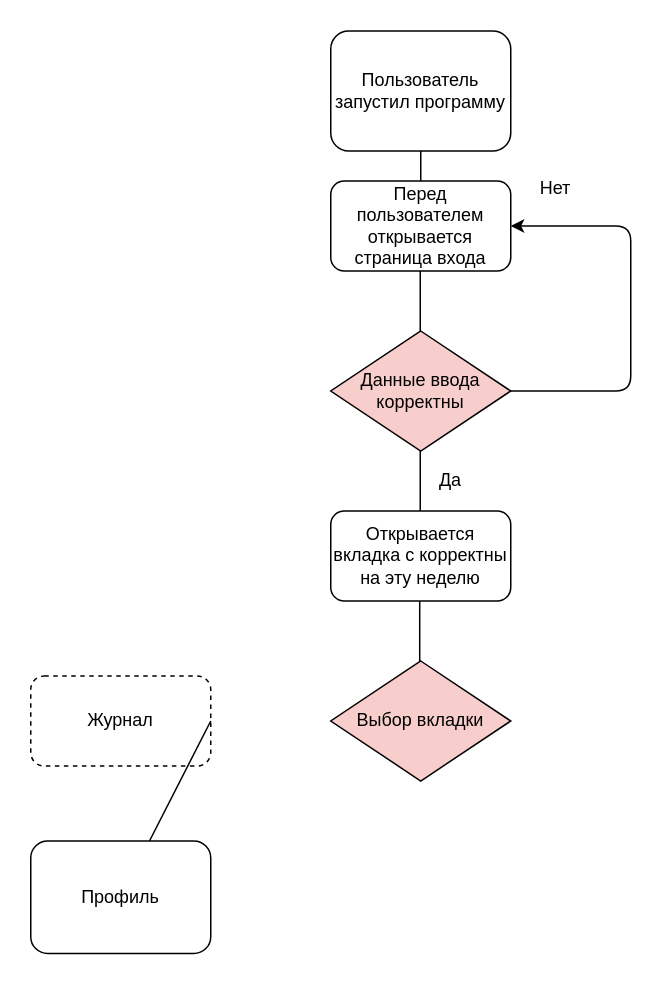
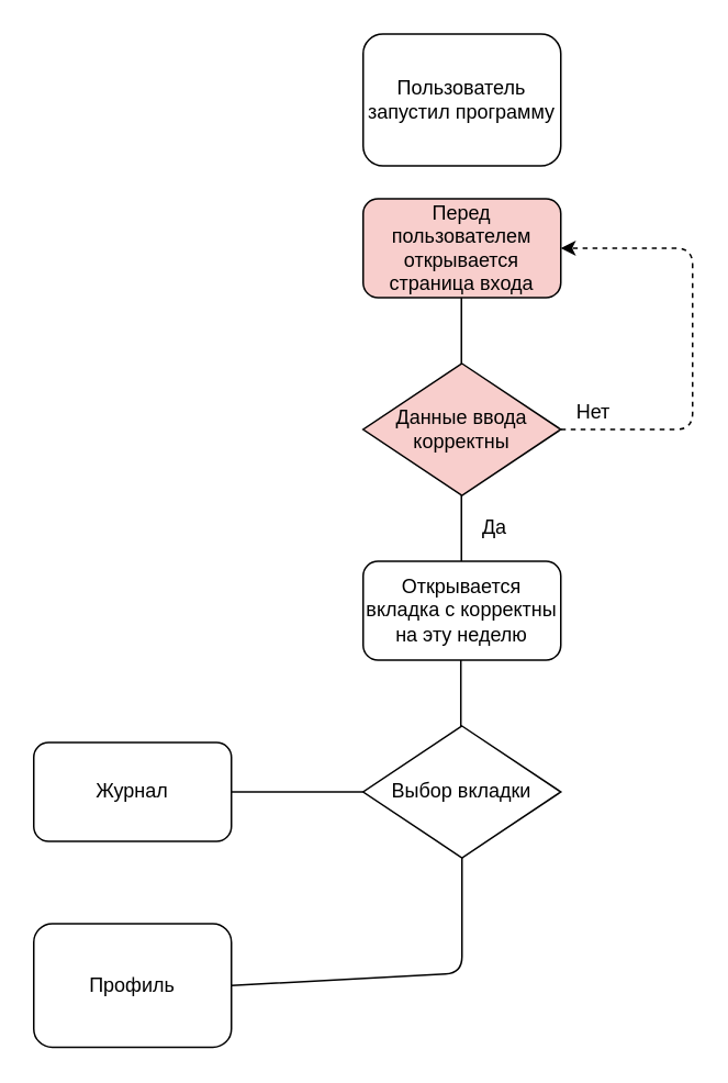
  <mxCell id="0" />
  <mxCell id="1" parent="0" />
  <mxCell id="2" value="Пользователь запустил программу" style="rounded=1;whiteSpace=wrap;html=1;" vertex="1" parent="1"><mxGeometry x="220" y="20" width="120" height="80" as="geometry" /></mxCell>
- <mxCell id="3" value="Перед пользователем открывается страница входа" style="rounded=1;whiteSpace=wrap;html=1;" vertex="1" parent="1"><mxGeometry x="220" y="120" width="120" height="60" as="geometry" /></mxCell>
- <mxCell id="4" value="" style="endArrow=none;html=1;entryX=0.5;entryY=1;entryDx=0;entryDy=0;exitX=0.5;exitY=0;exitDx=0;exitDy=0;" edge="1" parent="1" source="3" target="2"><mxGeometry width="50" height="50" relative="1" as="geometry"><mxPoint x="240" y="260" as="sourcePoint" /><mxPoint x="290" y="210" as="targetPoint" /></mxGeometry></mxCell>
+ <mxCell id="3" value="Перед пользователем открывается страница входа" style="rounded=1;whiteSpace=wrap;html=1;fillColor=#f8cecc;" vertex="1" parent="1"><mxGeometry x="220" y="120" width="120" height="60" as="geometry" /></mxCell>
  <mxCell id="5" value="Данные ввода корректны" style="rhombus;whiteSpace=wrap;html=1;fillColor=#f8cecc;" vertex="1" parent="1"><mxGeometry x="220" y="220" width="120" height="80" as="geometry" /></mxCell>
  <mxCell id="6" value="" style="endArrow=none;html=1;entryX=0.5;entryY=1;entryDx=0;entryDy=0;exitX=0.5;exitY=0;exitDx=0;exitDy=0;" edge="1" parent="1"><mxGeometry width="50" height="50" relative="1" as="geometry"><mxPoint x="279.66" y="220" as="sourcePoint" /><mxPoint x="279.66" y="180" as="targetPoint" /></mxGeometry></mxCell>
- <mxCell id="7" value="Нет" style="text;html=1;strokeColor=none;fillColor=none;align=center;verticalAlign=middle;whiteSpace=wrap;rounded=0;" vertex="1" parent="1"><mxGeometry x="350" y="115" width="40" height="20" as="geometry" /></mxCell>
- <mxCell id="8" value="" style="endArrow=classic;html=1;exitX=1;exitY=0.5;exitDx=0;exitDy=0;entryX=1;entryY=0.5;entryDx=0;entryDy=0;" edge="1" parent="1" source="5" target="3"><mxGeometry width="50" height="50" relative="1" as="geometry"><mxPoint x="360" y="260" as="sourcePoint" /><mxPoint x="410" y="210" as="targetPoint" /><Array as="points"><mxPoint x="420" y="260" /><mxPoint x="420" y="150" /></Array></mxGeometry></mxCell>
+ <mxCell id="7" value="Нет" style="text;html=1;strokeColor=none;fillColor=none;align=center;verticalAlign=middle;whiteSpace=wrap;rounded=0;" vertex="1" parent="1"><mxGeometry x="340" y="240" width="40" height="20" as="geometry" /></mxCell>
+ <mxCell id="8" value="" style="endArrow=classic;html=1;exitX=1;exitY=0.5;exitDx=0;exitDy=0;entryX=1;entryY=0.5;entryDx=0;entryDy=0;dashed=1;" edge="1" parent="1" source="5" target="3"><mxGeometry width="50" height="50" relative="1" as="geometry"><mxPoint x="360" y="260" as="sourcePoint" /><mxPoint x="410" y="210" as="targetPoint" /><Array as="points"><mxPoint x="420" y="260" /><mxPoint x="420" y="150" /></Array></mxGeometry></mxCell>
  <mxCell id="9" value="Открывается вкладка с корректны на эту неделю" style="rounded=1;whiteSpace=wrap;html=1;" vertex="1" parent="1"><mxGeometry x="220" y="340" width="120" height="60" as="geometry" /></mxCell>
  <mxCell id="10" value="" style="endArrow=none;html=1;entryX=0.5;entryY=1;entryDx=0;entryDy=0;exitX=0.5;exitY=0;exitDx=0;exitDy=0;" edge="1" parent="1"><mxGeometry width="50" height="50" relative="1" as="geometry"><mxPoint x="279.66" y="340" as="sourcePoint" /><mxPoint x="279.66" y="300" as="targetPoint" /></mxGeometry></mxCell>
  <mxCell id="11" value="Да" style="text;html=1;strokeColor=none;fillColor=none;align=center;verticalAlign=middle;whiteSpace=wrap;rounded=0;" vertex="1" parent="1"><mxGeometry x="280" y="310" width="40" height="20" as="geometry" /></mxCell>
- <mxCell id="12" value="Выбор вкладки" style="rhombus;whiteSpace=wrap;html=1;fillColor=#f8cecc;" vertex="1" parent="1"><mxGeometry x="220" y="440" width="120" height="80" as="geometry" /></mxCell>
+ <mxCell id="12" value="Выбор вкладки" style="rhombus;whiteSpace=wrap;html=1;" vertex="1" parent="1"><mxGeometry x="220" y="440" width="120" height="80" as="geometry" /></mxCell>
  <mxCell id="13" value="" style="endArrow=none;html=1;entryX=0.5;entryY=1;entryDx=0;entryDy=0;exitX=0.5;exitY=0;exitDx=0;exitDy=0;" edge="1" parent="1"><mxGeometry width="50" height="50" relative="1" as="geometry"><mxPoint x="279.31" y="440" as="sourcePoint" /><mxPoint x="279.31" y="400" as="targetPoint" /></mxGeometry></mxCell>
- <mxCell id="14" value="Журнал" style="rounded=1;whiteSpace=wrap;html=1;dashed=1;" vertex="1" parent="1"><mxGeometry x="20" y="450" width="120" height="60" as="geometry" /></mxCell>
+ <mxCell id="14" value="Журнал" style="rounded=1;whiteSpace=wrap;html=1;" vertex="1" parent="1"><mxGeometry x="20" y="450" width="120" height="60" as="geometry" /></mxCell>
  <mxCell id="15" value="Профиль" style="rounded=1;whiteSpace=wrap;html=1;" vertex="1" parent="1"><mxGeometry x="20" y="560" width="120" height="75" as="geometry" /></mxCell>
- <mxCell id="16" value="" style="endArrow=none;html=1;exitX=1;exitY=0.5;exitDx=0;exitDy=0;" edge="1" parent="1" source="14" target="15"><mxGeometry width="50" height="50" relative="1" as="geometry"><mxPoint x="240" y="530" as="sourcePoint" /><mxPoint x="210" y="440" as="targetPoint" /></mxGeometry></mxCell>
+ <mxCell id="16" value="" style="endArrow=none;html=1;exitX=1;exitY=0.5;exitDx=0;exitDy=0;" edge="1" parent="1" source="14" target="12"><mxGeometry width="50" height="50" relative="1" as="geometry"><mxPoint x="240" y="530" as="sourcePoint" /><mxPoint x="210" y="440" as="targetPoint" /></mxGeometry></mxCell>
+ <mxCell id="17" value="" style="endArrow=none;html=1;entryX=0.5;entryY=1;entryDx=0;entryDy=0;exitX=1;exitY=0.5;exitDx=0;exitDy=0;" edge="1" parent="1" source="15" target="12"><mxGeometry width="50" height="50" relative="1" as="geometry"><mxPoint x="220" y="615" as="sourcePoint" /><mxPoint x="270" y="565" as="targetPoint" /><Array as="points"><mxPoint x="280" y="590" /></Array></mxGeometry></mxCell>
